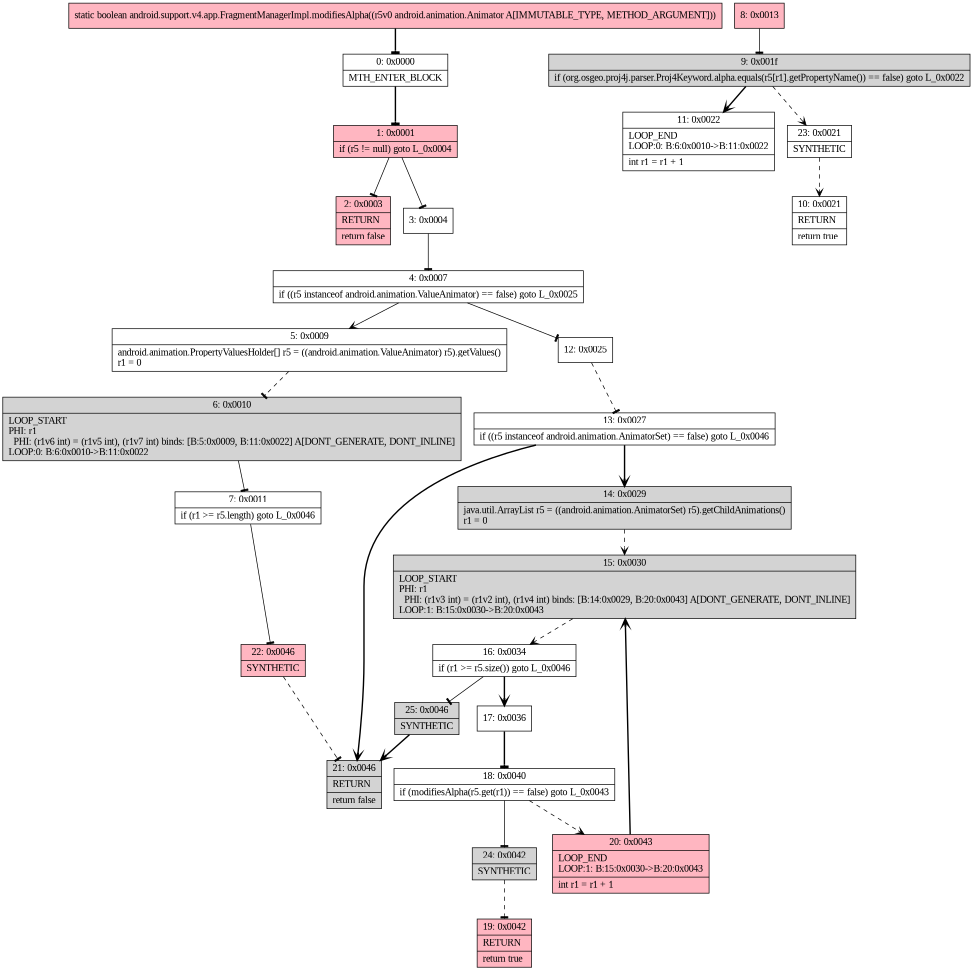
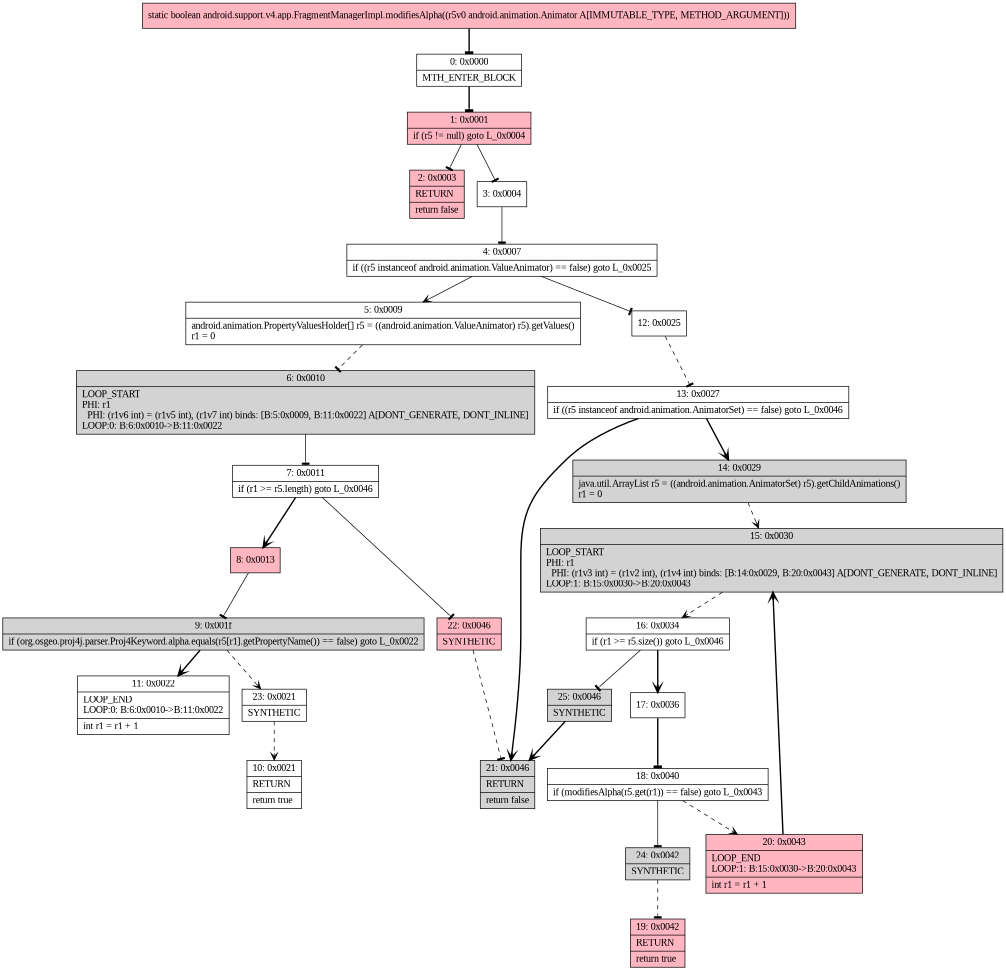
  digraph {
    fontname="Liberation Serif"
    node [fillcolor=white fontname="Liberation Serif" shape=record style=filled]
    edge [arrowhead=tee fontname="Liberation Serif" style=bold]
    n1 [label="{0\:\ 0x0000|MTH_ENTER_BLOCK\l}"]
    n2 [fillcolor=lightpink label="{1\:\ 0x0001|if (r5 != null) goto L_0x0004\l}"]
    n3 [fillcolor=lightpink label="{2\:\ 0x0003|RETURN\l|return false\l}"]
    n4 [label="{3\:\ 0x0004}"]
    n5 [label="{4\:\ 0x0007|if ((r5 instanceof android.animation.ValueAnimator) == false) goto L_0x0025\l}"]
    n6 [label="{5\:\ 0x0009|android.animation.PropertyValuesHolder[] r5 = ((android.animation.ValueAnimator) r5).getValues()\lr1 = 0\l}"]
    n7 [label="{12\:\ 0x0025}"]
    n8 [fillcolor=lightgrey label="{6\:\ 0x0010|LOOP_START\lPHI: r1 \l  PHI: (r1v6 int) = (r1v5 int), (r1v7 int) binds: [B:5:0x0009, B:11:0x0022] A[DONT_GENERATE, DONT_INLINE]\lLOOP:0: B:6:0x0010\-\>B:11:0x0022\l}"]
    n9 [label="{13\:\ 0x0027|if ((r5 instanceof android.animation.AnimatorSet) == false) goto L_0x0046\l}"]
    n10 [label="{7\:\ 0x0011|if (r1 \>= r5.length) goto L_0x0046\l}"]
    n11 [fillcolor=lightpink label="{8\:\ 0x0013}"]
    n12 [fillcolor=lightpink label="{22\:\ 0x0046|SYNTHETIC\l}"]
    n13 [fillcolor=lightgrey label="{9\:\ 0x001f|if (org.osgeo.proj4j.parser.Proj4Keyword.alpha.equals(r5[r1].getPropertyName()) == false) goto L_0x0022\l}"]
    n14 [fillcolor=lightgrey label="{21\:\ 0x0046|RETURN\l|return false\l}"]
    n15 [label="{11\:\ 0x0022|LOOP_END\lLOOP:0: B:6:0x0010\-\>B:11:0x0022\l|int r1 = r1 + 1\l}"]
    n16 [label="{23\:\ 0x0021|SYNTHETIC\l}"]
    n17 [label="{10\:\ 0x0021|RETURN\l|return true\l}"]
    n18 [fillcolor=lightgrey label="{14\:\ 0x0029|java.util.ArrayList r5 = ((android.animation.AnimatorSet) r5).getChildAnimations()\lr1 = 0\l}"]
    n19 [fillcolor=lightgrey label="{15\:\ 0x0030|LOOP_START\lPHI: r1 \l  PHI: (r1v3 int) = (r1v2 int), (r1v4 int) binds: [B:14:0x0029, B:20:0x0043] A[DONT_GENERATE, DONT_INLINE]\lLOOP:1: B:15:0x0030\-\>B:20:0x0043\l}"]
    n20 [label="{16\:\ 0x0034|if (r1 \>= r5.size()) goto L_0x0046\l}"]
    n21 [label="{17\:\ 0x0036}"]
    n22 [fillcolor=lightgrey label="{25\:\ 0x0046|SYNTHETIC\l}"]
    n23 [label="{18\:\ 0x0040|if (modifiesAlpha(r5.get(r1)) == false) goto L_0x0043\l}"]
    n24 [fillcolor=lightpink label="{20\:\ 0x0043|LOOP_END\lLOOP:1: B:15:0x0030\-\>B:20:0x0043\l|int r1 = r1 + 1\l}"]
    n25 [fillcolor=lightgrey label="{24\:\ 0x0042|SYNTHETIC\l}"]
    n26 [fillcolor=lightpink label="{19\:\ 0x0042|RETURN\l|return true\l}"]
    n27 [fillcolor=lightpink label="{static boolean android.support.v4.app.FragmentManagerImpl.modifiesAlpha((r5v0 android.animation.Animator A[IMMUTABLE_TYPE, METHOD_ARGUMENT])) }"]
    n1 -> n2
    n2 -> n3 [style=solid]
    n2 -> n4 [style=solid]
    n4 -> n5 [style=solid]
    n5 -> n6 [arrowhead=vee style=solid]
    n5 -> n7 [style=solid]
    n6 -> n8 [style=dashed]
    n7 -> n9 [style=dashed]
    n8 -> n10 [style=solid]
    n9 -> n14 [arrowhead=vee]
    n9 -> n18 [arrowhead=vee]
+   n10 -> n11 [arrowhead=vee]
    n10 -> n12 [style=solid]
    n11 -> n13 [style=solid]
    n12 -> n14 [style=dashed]
    n13 -> n15 [arrowhead=vee]
    n13 -> n16 [arrowhead=vee style=dashed]
    n16 -> n17 [arrowhead=vee style=dashed]
    n18 -> n19 [arrowhead=vee style=dashed]
    n19 -> n20 [arrowhead=vee style=dashed]
    n20 -> n21 [arrowhead=vee]
    n20 -> n22 [style=solid]
    n21 -> n23
    n22 -> n14 [arrowhead=vee]
    n23 -> n24 [arrowhead=vee style=dashed]
    n23 -> n25 [style=solid]
    n24 -> n19 [arrowhead=vee]
    n25 -> n26 [style=dashed]
    n27 -> n1
  }
